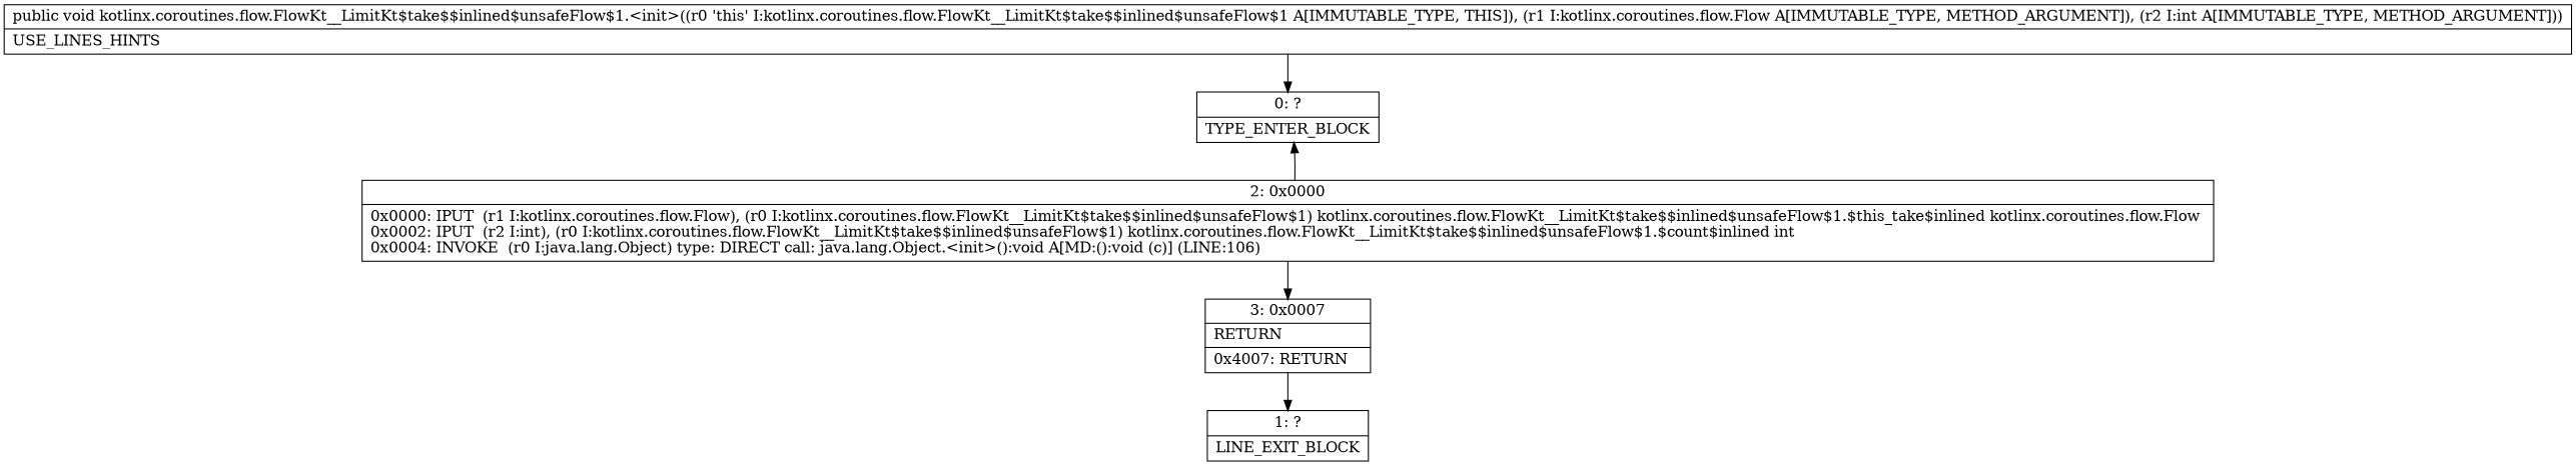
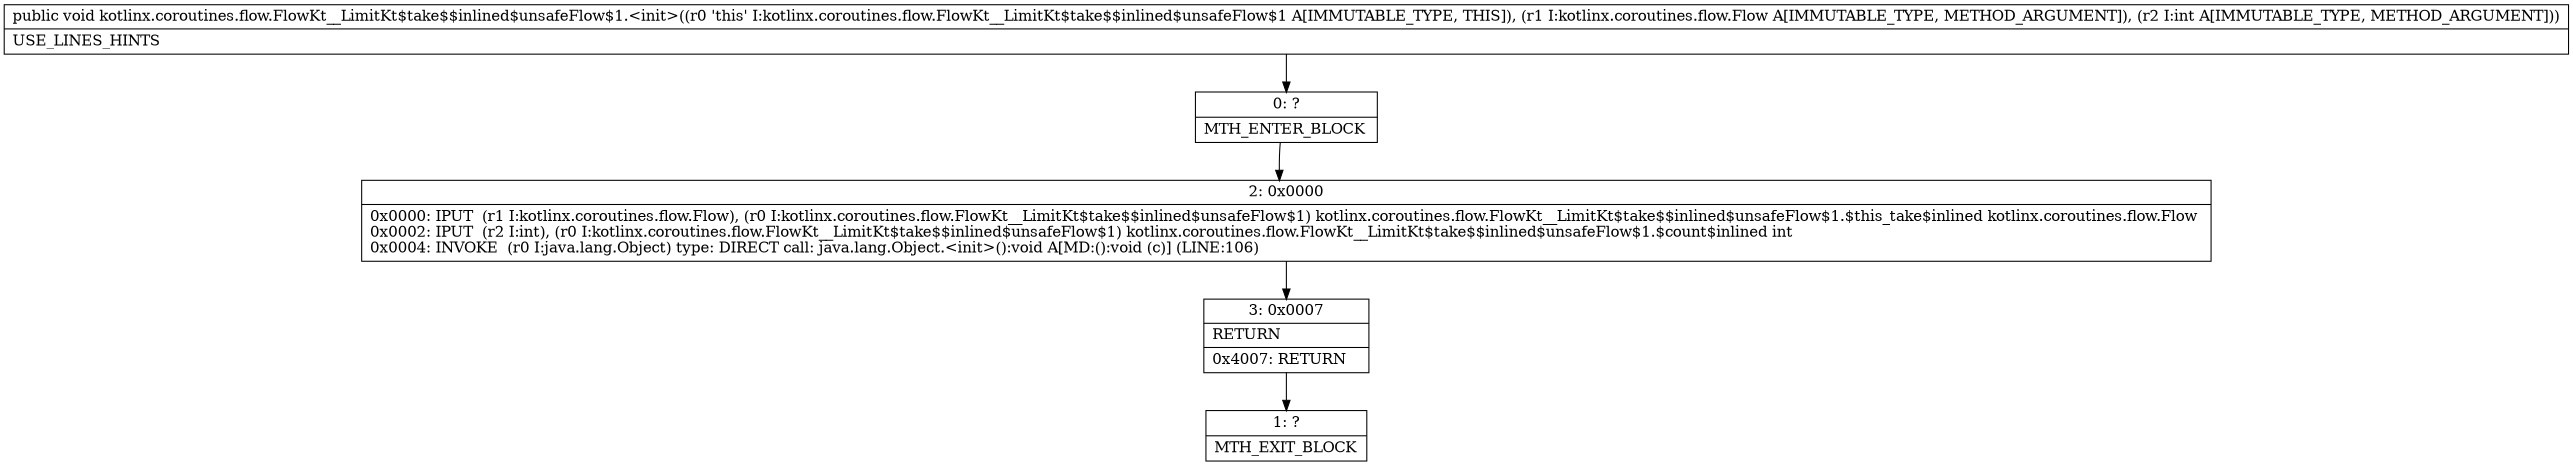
  digraph {
    node [shape=record]
-   n1 [label="{0\:\ ?|TYPE_ENTER_BLOCK\l}"]
+   n1 [label="{0\:\ ?|MTH_ENTER_BLOCK\l}"]
    n2 [label="{2\:\ 0x0000|0x0000: IPUT  (r1 I:kotlinx.coroutines.flow.Flow), (r0 I:kotlinx.coroutines.flow.FlowKt__LimitKt$take$$inlined$unsafeFlow$1) kotlinx.coroutines.flow.FlowKt__LimitKt$take$$inlined$unsafeFlow$1.$this_take$inlined kotlinx.coroutines.flow.Flow \l0x0002: IPUT  (r2 I:int), (r0 I:kotlinx.coroutines.flow.FlowKt__LimitKt$take$$inlined$unsafeFlow$1) kotlinx.coroutines.flow.FlowKt__LimitKt$take$$inlined$unsafeFlow$1.$count$inlined int \l0x0004: INVOKE  (r0 I:java.lang.Object) type: DIRECT call: java.lang.Object.\<init\>():void A[MD:():void (c)] (LINE:106)\l}"]
    n3 [label="{3\:\ 0x0007|RETURN\l|0x4007: RETURN   \l}"]
-   n4 [label="{1\:\ ?|LINE_EXIT_BLOCK\l}"]
+   n4 [label="{1\:\ ?|MTH_EXIT_BLOCK\l}"]
    n5 [label="{public void kotlinx.coroutines.flow.FlowKt__LimitKt$take$$inlined$unsafeFlow$1.\<init\>((r0 'this' I:kotlinx.coroutines.flow.FlowKt__LimitKt$take$$inlined$unsafeFlow$1 A[IMMUTABLE_TYPE, THIS]), (r1 I:kotlinx.coroutines.flow.Flow A[IMMUTABLE_TYPE, METHOD_ARGUMENT]), (r2 I:int A[IMMUTABLE_TYPE, METHOD_ARGUMENT]))  | USE_LINES_HINTS\l}"]
-   n2 -> n1
+   n1 -> n2
    n2 -> n3
    n3 -> n4
    n5 -> n1
  }
